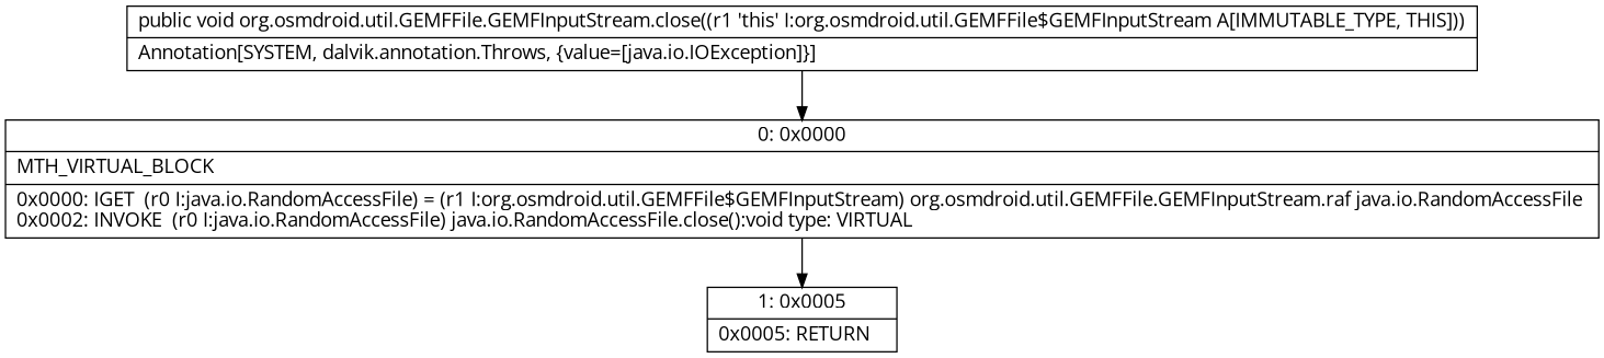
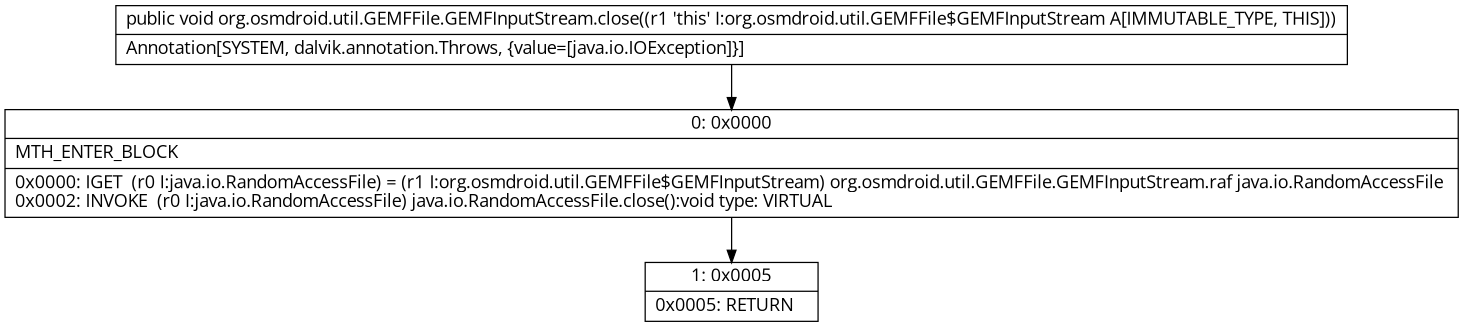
  digraph {
    fontname="Open Sans"
    node [shape=record fontname="Open Sans"]
    edge [fontname="Open Sans"]
-   n1 [label="{0\:\ 0x0000|MTH_VIRTUAL_BLOCK\l|0x0000: IGET  (r0 I:java.io.RandomAccessFile) = (r1 I:org.osmdroid.util.GEMFFile$GEMFInputStream) org.osmdroid.util.GEMFFile.GEMFInputStream.raf java.io.RandomAccessFile \l0x0002: INVOKE  (r0 I:java.io.RandomAccessFile) java.io.RandomAccessFile.close():void type: VIRTUAL \l}"]
+   n1 [label="{0\:\ 0x0000|MTH_ENTER_BLOCK\l|0x0000: IGET  (r0 I:java.io.RandomAccessFile) = (r1 I:org.osmdroid.util.GEMFFile$GEMFInputStream) org.osmdroid.util.GEMFFile.GEMFInputStream.raf java.io.RandomAccessFile \l0x0002: INVOKE  (r0 I:java.io.RandomAccessFile) java.io.RandomAccessFile.close():void type: VIRTUAL \l}"]
    n2 [label="{1\:\ 0x0005|0x0005: RETURN   \l}"]
    n3 [label="{public void org.osmdroid.util.GEMFFile.GEMFInputStream.close((r1 'this' I:org.osmdroid.util.GEMFFile$GEMFInputStream A[IMMUTABLE_TYPE, THIS]))  | Annotation[SYSTEM, dalvik.annotation.Throws, \{value=[java.io.IOException]\}]\l}"]
    n1 -> n2
    n3 -> n1
  }
